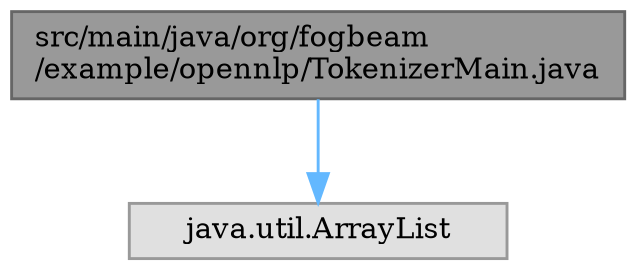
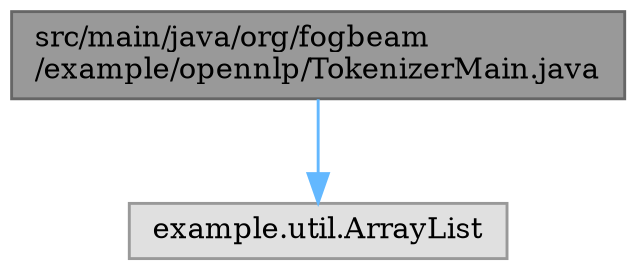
  digraph {
    fontname="DejaVu Serif"
    node [fontname="DejaVu Serif" fontsize=10 shape=box style=filled]
    n1 [color=gray40 fillcolor=grey60 fontcolor=black height=0.2 label="src/main/java/org/fogbeam\l/example/opennlp/TokenizerMain.java" width=0.4]
-   n2 [color=grey60 fillcolor="#E0E0E0" height=0.2 label="java.util.ArrayList" width=0.4]
+   n2 [color=grey60 fillcolor="#E0E0E0" height=0.2 label="example.util.ArrayList" width=0.4]
    n1 -> n2 [color=steelblue1 fontname="DejaVu Serif" fontsize=10 labelfontname=Helvetica labelfontsize=10 style=solid]
  }
